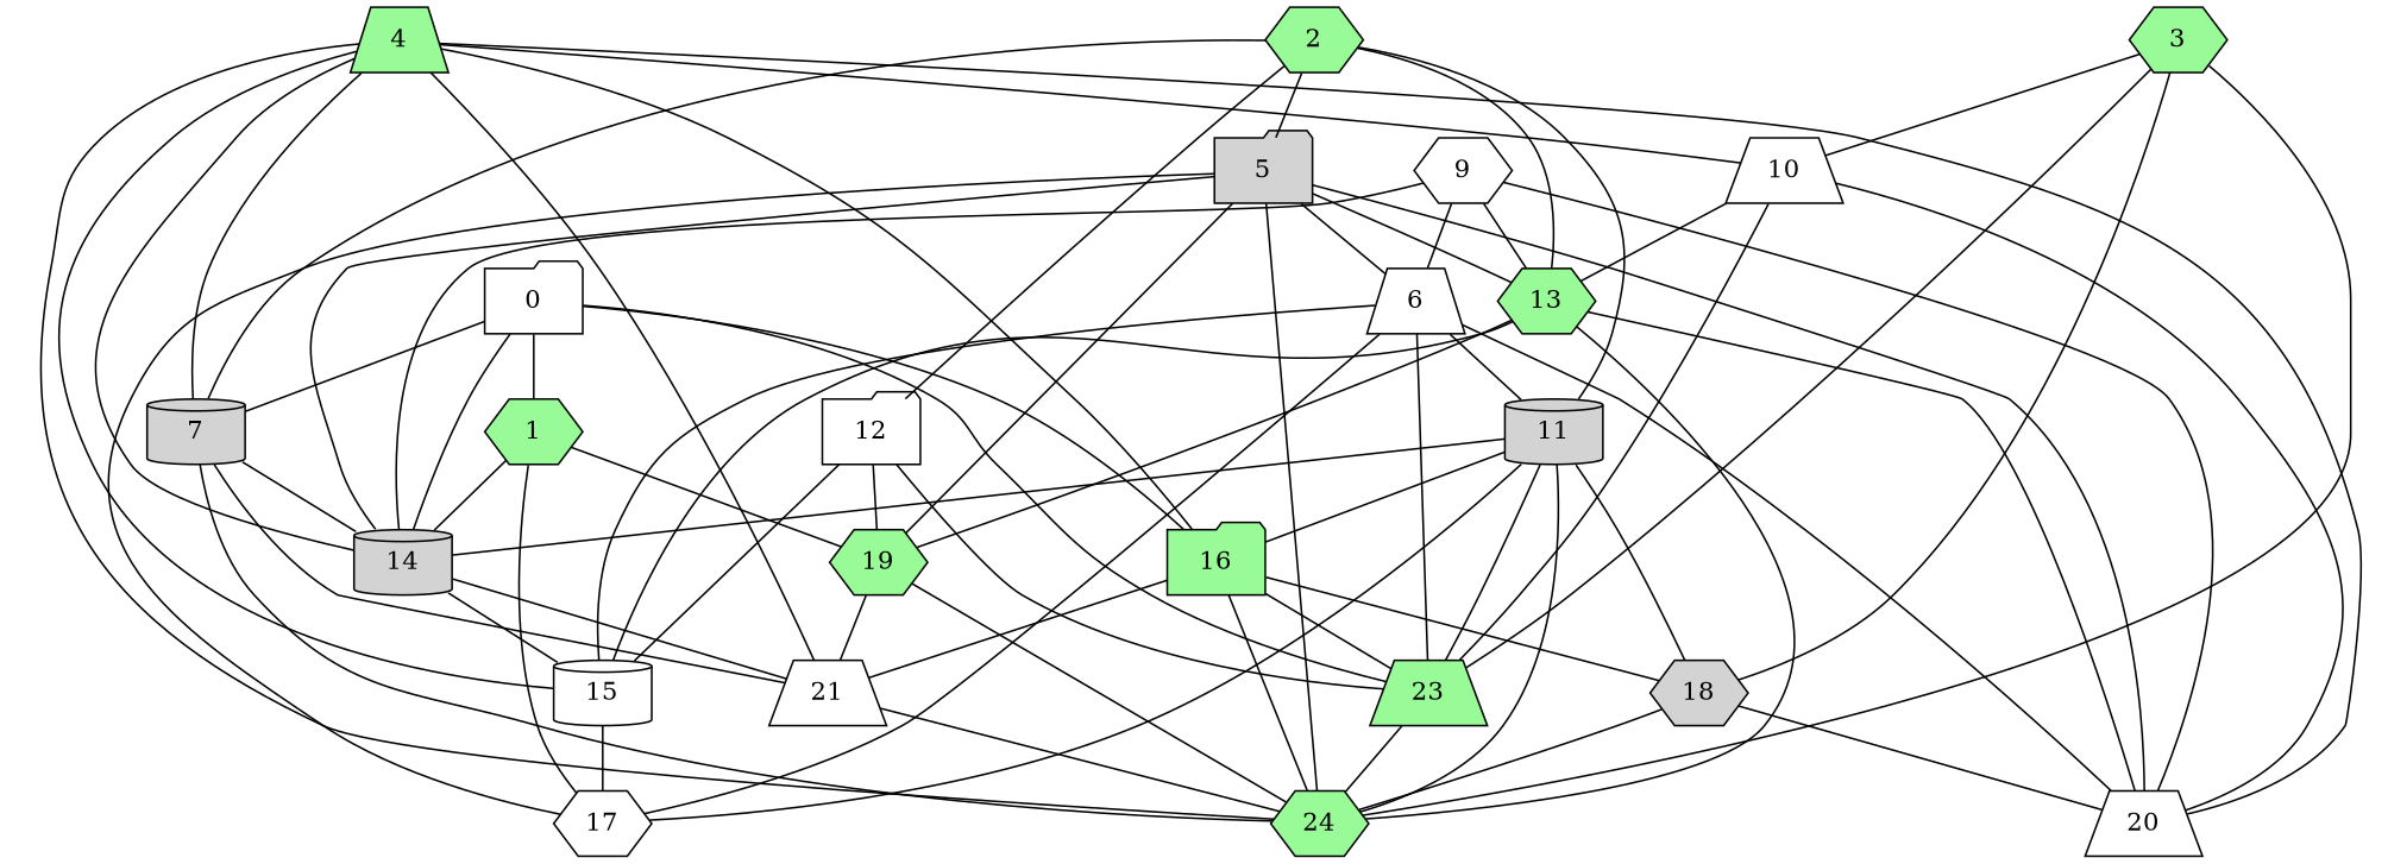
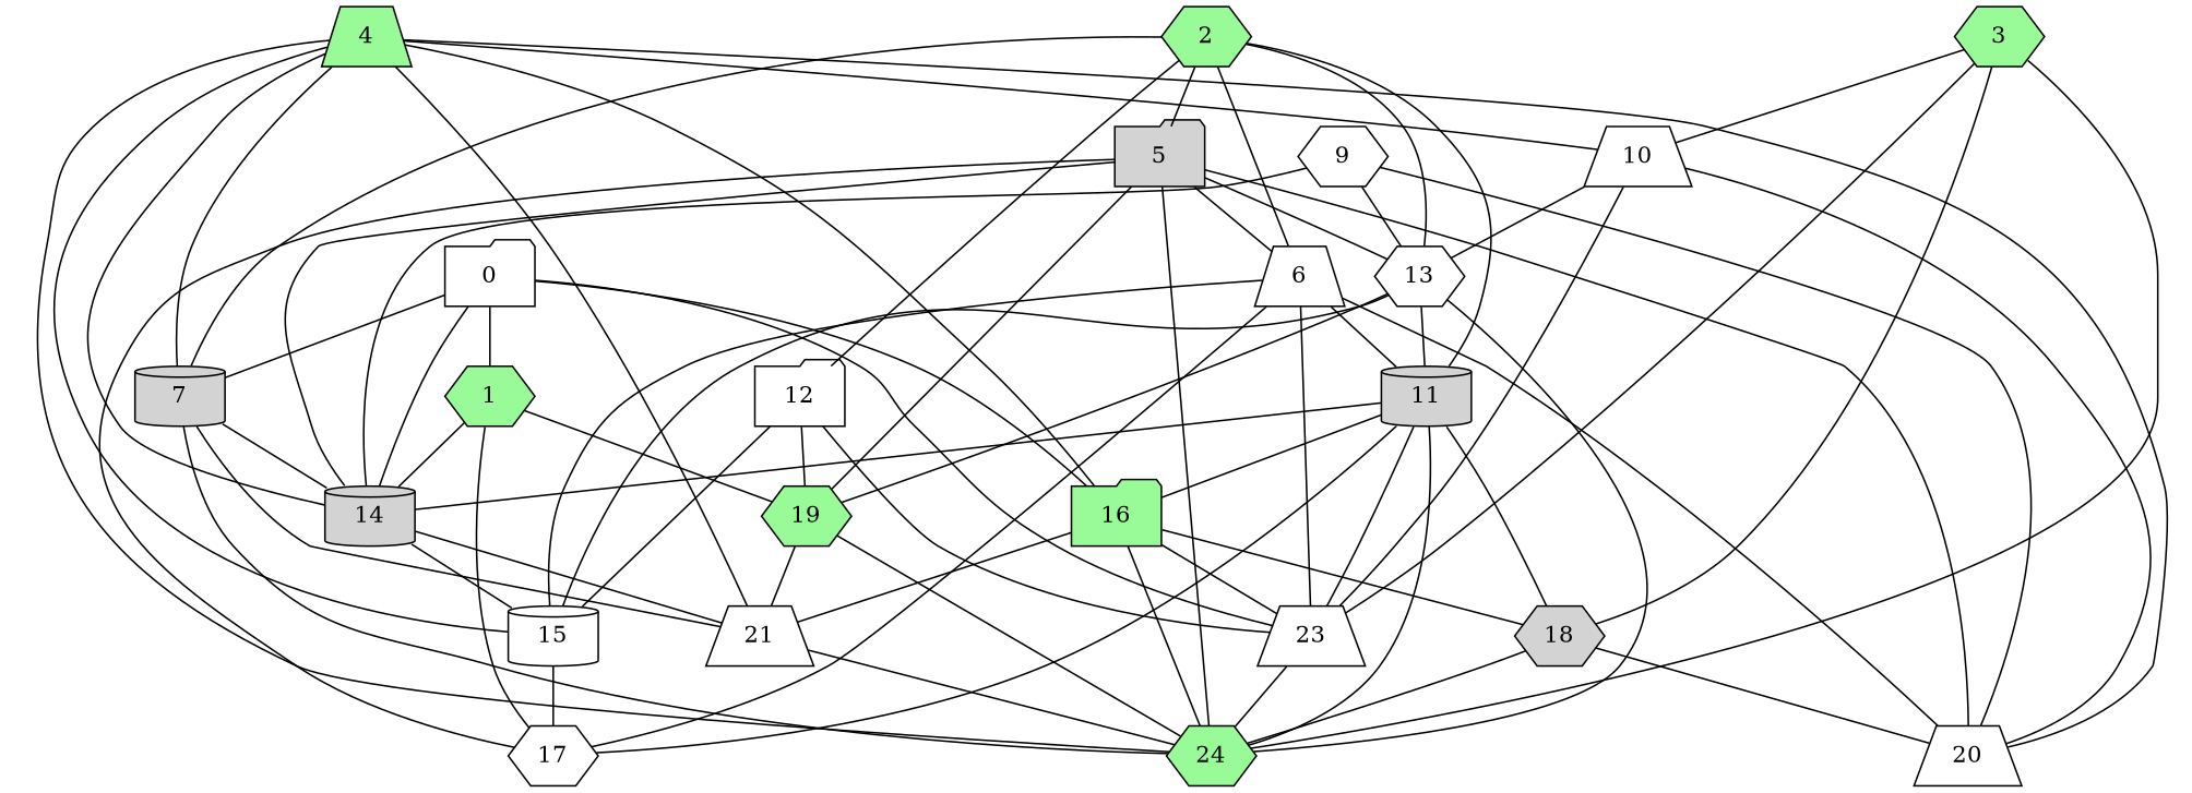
  strict graph {
    node [fillcolor=white shape=hexagon style=filled]
    edge [is_available=True prob=1.0]
    0 [shape=folder]
    1 [fillcolor=palegreen]
    7 [fillcolor=lightgrey shape=cylinder]
    14 [fillcolor=lightgrey shape=cylinder]
    16 [fillcolor=palegreen shape=folder]
-   23 [fillcolor=palegreen shape=trapezium]
+   23 [shape=trapezium]
    17
    19 [fillcolor=palegreen]
    5 [fillcolor=lightgrey shape=folder]
    6 [shape=trapezium]
-   13 [fillcolor=palegreen]
+   13
    24 [fillcolor=palegreen]
    20 [shape=trapezium]
    21 [shape=trapezium]
    15 [shape=cylinder]
    18 [fillcolor=lightgrey]
    2 [fillcolor=palegreen]
    11 [fillcolor=lightgrey shape=cylinder]
    12 [shape=folder]
    3 [fillcolor=palegreen]
    10 [shape=trapezium]
    4 [fillcolor=palegreen shape=trapezium]
    9
    0 -- 1 [prob=0.77099032967]
    0 -- 7 [prob=0.368983513792]
    0 -- 14 [prob=0.293932059414]
    0 -- 16 [prob=0.0536656528882]
    0 -- 23 [prob=0.565342340263]
    1 -- 14 [prob=0.419603967187]
    1 -- 17 [prob=0.129349445497]
    1 -- 19 [prob=0.269188369152]
    7 -- 14 [prob=0.440249282859]
    7 -- 24 [prob=0.306641358256]
    7 -- 21 [prob=0.811259175418]
    14 -- 21 [prob=0.798799773113]
    14 -- 15 [prob=0.73999120031]
    16 -- 23 [prob=0.696712683755]
    16 -- 24 [prob=0.117230113412]
    16 -- 21
    16 -- 18 [prob=0.325492225309]
    23 -- 24
    19 -- 24
    19 -- 21
    5 -- 14 [prob=0.348575446347]
    5 -- 17
    5 -- 19 [prob=0.81966809372]
    5 -- 6 [prob=0.855004223302]
    5 -- 13 [prob=0.982820719001]
    5 -- 24
    5 -- 20 [prob=0.351760582253]
    6 -- 23 [prob=0.155856064497]
    6 -- 17
    6 -- 20
    6 -- 15
    6 -- 11
    13 -- 19 [prob=0.271260902291]
    13 -- 24 [prob=0.798576747825]
-   13 -- 20 [prob=0.295685521717]
+   13 -- 11 [prob=0.295685521717]
    13 -- 15 [prob=0.783391419669]
    21 -- 24 [prob=0.498133899935]
    15 -- 17 [prob=0.934308688471]
    18 -- 24 [prob=0.0633793551987]
    18 -- 20
    2 -- 7 [prob=0.301717073772]
    2 -- 5 [prob=0.562687875653]
-   9 -- 6
+   2 -- 6
    2 -- 13 [prob=0.353418053736]
    2 -- 11 [prob=0.819667480014]
    2 -- 12
    11 -- 14 [prob=0.87589009706]
    11 -- 16
    11 -- 23 [prob=0.122735345821]
    11 -- 17 [prob=0.86065158129]
    11 -- 24
    11 -- 18 [prob=0.78409454029]
    12 -- 23
    12 -- 19 [prob=0.55698556599]
    12 -- 15
    3 -- 23 [prob=0.521679538169]
    3 -- 24 [prob=0.781813786907]
    3 -- 18 [prob=0.423007530594]
    3 -- 10 [prob=0.408237377015]
    10 -- 23 [prob=0.495116624611]
    10 -- 13 [prob=0.69923029257]
    10 -- 20
    4 -- 7 [prob=0.0826151628028]
    4 -- 14 [prob=0.342592046868]
    4 -- 16 [prob=0.558666925555]
    4 -- 24 [prob=0.83842539493]
    4 -- 20
    4 -- 21
    4 -- 15 [prob=0.964552292192]
    4 -- 10 [prob=0.4942456913]
    9 -- 14 [prob=0.996529838361]
    9 -- 13 [prob=0.911597074014]
    9 -- 20 [prob=0.245545426894]
  }
